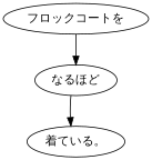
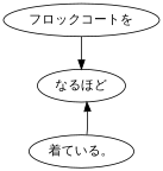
  digraph {
    fontname=Inter
    node [fontname=Inter]
    edge [fontname=Inter]
    n1 [label="なるほど"]
    n2 [label="着ている。"]
    n3 [label="フロックコートを"]
-   n1 -> n2
+   n2 -> n1
    n3 -> n1
  }
